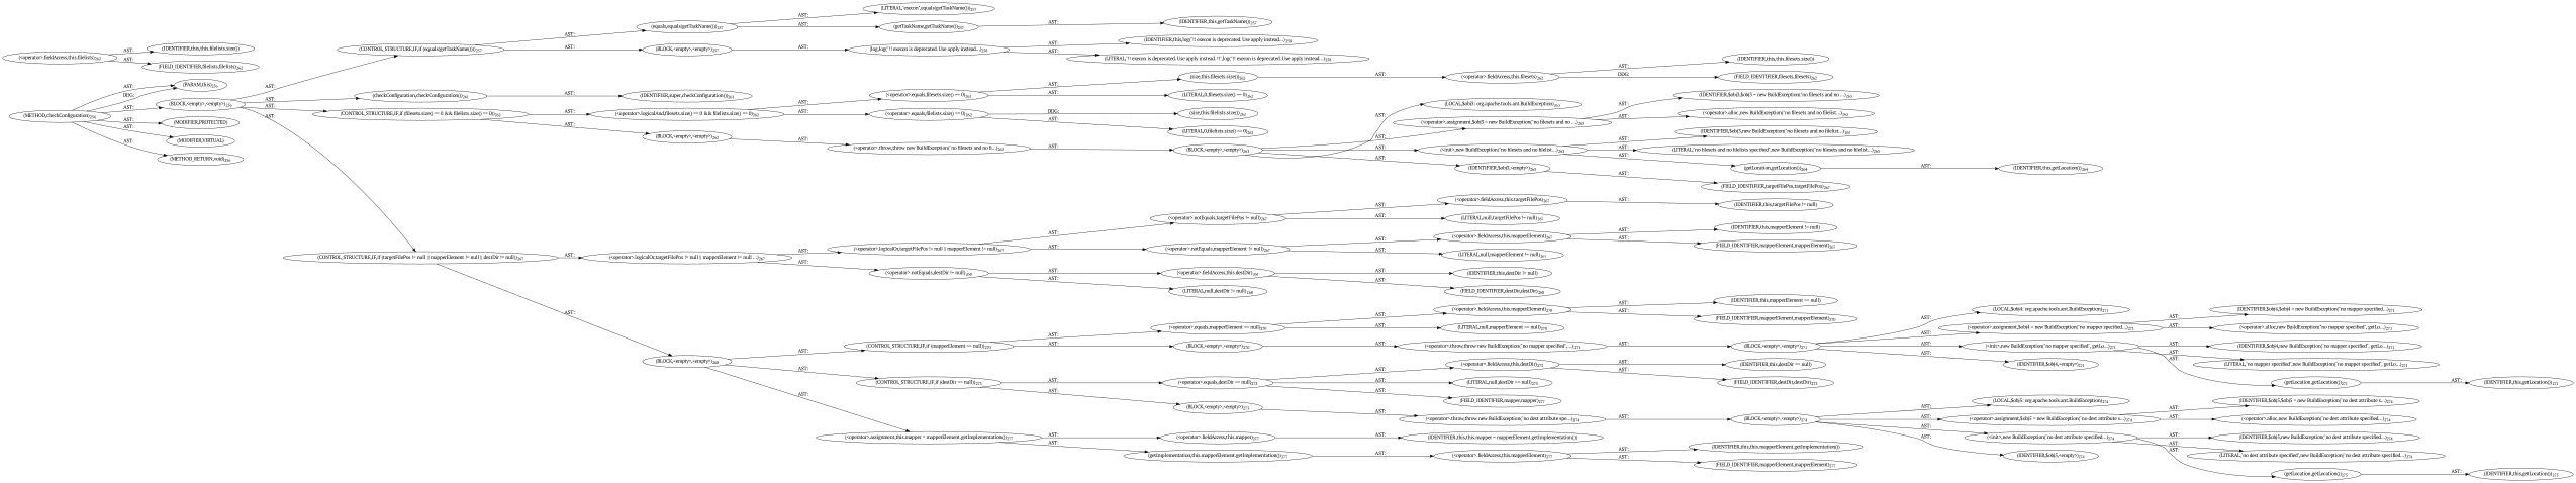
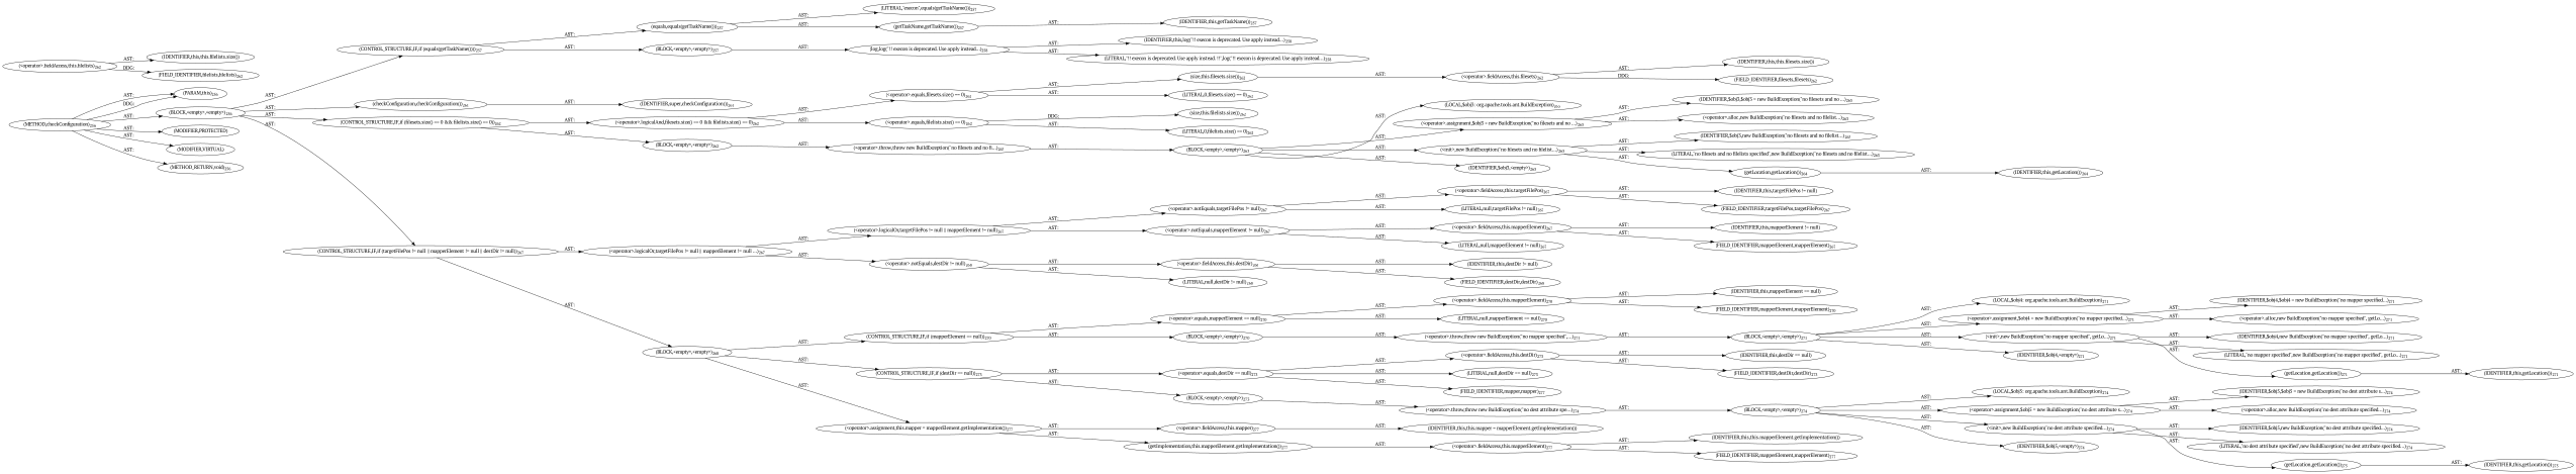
  digraph {
    fontname="PT Serif"
    rankdir=LR
    node [fontname="PT Serif"]
    edge [fontname="PT Serif"]
    n1 [label=<(METHOD,checkConfiguration)<SUB>256</SUB>>]
    n2 [label=<(PARAM,this)<SUB>256</SUB>>]
    n3 [label=<(BLOCK,&lt;empty&gt;,&lt;empty&gt;)<SUB>256</SUB>>]
    n4 [label=<(MODIFIER,PROTECTED)>]
    n5 [label=<(MODIFIER,VIRTUAL)>]
    n6 [label=<(METHOD_RETURN,void)<SUB>256</SUB>>]
    n7 [label=<(CONTROL_STRUCTURE,IF,if (equals(getTaskName())))<SUB>257</SUB>>]
    n8 [label=<(checkConfiguration,checkConfiguration())<SUB>261</SUB>>]
    n9 [label=<(CONTROL_STRUCTURE,IF,if (filesets.size() == 0 &amp;&amp; filelists.size() == 0))<SUB>262</SUB>>]
    n10 [label=<(CONTROL_STRUCTURE,IF,if (targetFilePos != null || mapperElement != null || destDir != null))<SUB>267</SUB>>]
    n11 [label=<(equals,equals(getTaskName()))<SUB>257</SUB>>]
    n12 [label=<(BLOCK,&lt;empty&gt;,&lt;empty&gt;)<SUB>257</SUB>>]
    n13 [label=<(IDENTIFIER,super,checkConfiguration())<SUB>261</SUB>>]
    n14 [label=<(&lt;operator&gt;.logicalAnd,filesets.size() == 0 &amp;&amp; filelists.size() == 0)<SUB>262</SUB>>]
    n15 [label=<(BLOCK,&lt;empty&gt;,&lt;empty&gt;)<SUB>262</SUB>>]
    n16 [label=<(&lt;operator&gt;.logicalOr,targetFilePos != null || mapperElement != null ...)<SUB>267</SUB>>]
    n17 [label=<(BLOCK,&lt;empty&gt;,&lt;empty&gt;)<SUB>268</SUB>>]
    n18 [label=<(LITERAL,&quot;execon&quot;,equals(getTaskName()))<SUB>257</SUB>>]
    n19 [label=<(getTaskName,getTaskName())<SUB>257</SUB>>]
    n20 [label=<(log,log(&quot;!! execon is deprecated. Use apply instead...)<SUB>258</SUB>>]
    n21 [label=<(IDENTIFIER,this,getTaskName())<SUB>257</SUB>>]
    n22 [label=<(IDENTIFIER,this,log(&quot;!! execon is deprecated. Use apply instead...)<SUB>258</SUB>>]
    n23 [label=<(LITERAL,&quot;!! execon is deprecated. Use apply instead. !!&quot;,log(&quot;!! execon is deprecated. Use apply instead...)<SUB>258</SUB>>]
    n24 [label=<(&lt;operator&gt;.equals,filesets.size() == 0)<SUB>262</SUB>>]
    n25 [label=<(&lt;operator&gt;.equals,filelists.size() == 0)<SUB>262</SUB>>]
    n26 [label=<(&lt;operator&gt;.throw,throw new BuildException(&quot;no filesets and no fi...)<SUB>263</SUB>>]
    n27 [label=<(size,this.filesets.size())<SUB>262</SUB>>]
    n28 [label=<(LITERAL,0,filesets.size() == 0)<SUB>262</SUB>>]
    n29 [label=<(size,this.filelists.size())<SUB>262</SUB>>]
    n30 [label=<(LITERAL,0,filelists.size() == 0)<SUB>262</SUB>>]
    n31 [label=<(&lt;operator&gt;.fieldAccess,this.filesets)<SUB>262</SUB>>]
    n32 [label=<(IDENTIFIER,this,this.filesets.size())>]
    n33 [label=<(FIELD_IDENTIFIER,filesets,filesets)<SUB>262</SUB>>]
    n34 [label=<(&lt;operator&gt;.fieldAccess,this.filelists)<SUB>262</SUB>>]
    n35 [label=<(IDENTIFIER,this,this.filelists.size())>]
    n36 [label=<(FIELD_IDENTIFIER,filelists,filelists)<SUB>262</SUB>>]
    n37 [label=<(BLOCK,&lt;empty&gt;,&lt;empty&gt;)<SUB>263</SUB>>]
    n38 [label=<(LOCAL,$obj3: org.apache.tools.ant.BuildException)<SUB>263</SUB>>]
    n39 [label=<(&lt;operator&gt;.assignment,$obj3 = new BuildException(&quot;no filesets and no ...)<SUB>263</SUB>>]
    n40 [label=<(&lt;init&gt;,new BuildException(&quot;no filesets and no filelist...)<SUB>263</SUB>>]
    n41 [label=<(IDENTIFIER,$obj3,&lt;empty&gt;)<SUB>263</SUB>>]
    n42 [label=<(IDENTIFIER,$obj3,$obj3 = new BuildException(&quot;no filesets and no ...)<SUB>263</SUB>>]
    n43 [label=<(&lt;operator&gt;.alloc,new BuildException(&quot;no filesets and no filelist...)<SUB>263</SUB>>]
    n44 [label=<(IDENTIFIER,$obj3,new BuildException(&quot;no filesets and no filelist...)<SUB>263</SUB>>]
    n45 [label=<(LITERAL,&quot;no filesets and no filelists specified&quot;,new BuildException(&quot;no filesets and no filelist...)<SUB>263</SUB>>]
    n46 [label=<(getLocation,getLocation())<SUB>264</SUB>>]
    n47 [label=<(IDENTIFIER,this,getLocation())<SUB>264</SUB>>]
    n48 [label=<(&lt;operator&gt;.logicalOr,targetFilePos != null || mapperElement != null)<SUB>267</SUB>>]
    n49 [label=<(&lt;operator&gt;.notEquals,destDir != null)<SUB>268</SUB>>]
    n50 [label=<(CONTROL_STRUCTURE,IF,if (mapperElement == null))<SUB>270</SUB>>]
    n51 [label=<(CONTROL_STRUCTURE,IF,if (destDir == null))<SUB>273</SUB>>]
    n52 [label=<(&lt;operator&gt;.assignment,this.mapper = mapperElement.getImplementation())<SUB>277</SUB>>]
    n53 [label=<(&lt;operator&gt;.notEquals,targetFilePos != null)<SUB>267</SUB>>]
    n54 [label=<(&lt;operator&gt;.notEquals,mapperElement != null)<SUB>267</SUB>>]
    n55 [label=<(&lt;operator&gt;.fieldAccess,this.destDir)<SUB>268</SUB>>]
    n56 [label=<(LITERAL,null,destDir != null)<SUB>268</SUB>>]
    n57 [label=<(&lt;operator&gt;.fieldAccess,this.targetFilePos)<SUB>267</SUB>>]
    n58 [label=<(LITERAL,null,targetFilePos != null)<SUB>267</SUB>>]
    n59 [label=<(&lt;operator&gt;.fieldAccess,this.mapperElement)<SUB>267</SUB>>]
    n60 [label=<(LITERAL,null,mapperElement != null)<SUB>267</SUB>>]
    n61 [label=<(IDENTIFIER,this,targetFilePos != null)>]
    n62 [label=<(FIELD_IDENTIFIER,targetFilePos,targetFilePos)<SUB>267</SUB>>]
    n63 [label=<(IDENTIFIER,this,mapperElement != null)>]
    n64 [label=<(FIELD_IDENTIFIER,mapperElement,mapperElement)<SUB>267</SUB>>]
    n65 [label=<(IDENTIFIER,this,destDir != null)>]
    n66 [label=<(FIELD_IDENTIFIER,destDir,destDir)<SUB>268</SUB>>]
    n67 [label=<(&lt;operator&gt;.equals,mapperElement == null)<SUB>270</SUB>>]
    n68 [label=<(BLOCK,&lt;empty&gt;,&lt;empty&gt;)<SUB>270</SUB>>]
    n69 [label=<(&lt;operator&gt;.equals,destDir == null)<SUB>273</SUB>>]
    n70 [label=<(BLOCK,&lt;empty&gt;,&lt;empty&gt;)<SUB>273</SUB>>]
    n71 [label=<(&lt;operator&gt;.fieldAccess,this.mapper)<SUB>277</SUB>>]
    n72 [label=<(getImplementation,this.mapperElement.getImplementation())<SUB>277</SUB>>]
    n73 [label=<(&lt;operator&gt;.fieldAccess,this.mapperElement)<SUB>270</SUB>>]
    n74 [label=<(LITERAL,null,mapperElement == null)<SUB>270</SUB>>]
    n75 [label=<(&lt;operator&gt;.throw,throw new BuildException(&quot;no mapper specified&quot;,...)<SUB>271</SUB>>]
    n76 [label=<(IDENTIFIER,this,mapperElement == null)>]
    n77 [label=<(FIELD_IDENTIFIER,mapperElement,mapperElement)<SUB>270</SUB>>]
    n78 [label=<(BLOCK,&lt;empty&gt;,&lt;empty&gt;)<SUB>271</SUB>>]
    n79 [label=<(LOCAL,$obj4: org.apache.tools.ant.BuildException)<SUB>271</SUB>>]
    n80 [label=<(&lt;operator&gt;.assignment,$obj4 = new BuildException(&quot;no mapper specified...)<SUB>271</SUB>>]
    n81 [label=<(&lt;init&gt;,new BuildException(&quot;no mapper specified&quot;, getLo...)<SUB>271</SUB>>]
    n82 [label=<(IDENTIFIER,$obj4,&lt;empty&gt;)<SUB>271</SUB>>]
    n83 [label=<(IDENTIFIER,$obj4,$obj4 = new BuildException(&quot;no mapper specified...)<SUB>271</SUB>>]
    n84 [label=<(&lt;operator&gt;.alloc,new BuildException(&quot;no mapper specified&quot;, getLo...)<SUB>271</SUB>>]
    n85 [label=<(IDENTIFIER,$obj4,new BuildException(&quot;no mapper specified&quot;, getLo...)<SUB>271</SUB>>]
    n86 [label=<(LITERAL,&quot;no mapper specified&quot;,new BuildException(&quot;no mapper specified&quot;, getLo...)<SUB>271</SUB>>]
    n87 [label=<(getLocation,getLocation())<SUB>271</SUB>>]
    n88 [label=<(IDENTIFIER,this,getLocation())<SUB>271</SUB>>]
    n89 [label=<(&lt;operator&gt;.fieldAccess,this.destDir)<SUB>273</SUB>>]
    n90 [label=<(LITERAL,null,destDir == null)<SUB>273</SUB>>]
    n91 [label=<(FIELD_IDENTIFIER,mapper,mapper)<SUB>277</SUB>>]
    n92 [label=<(&lt;operator&gt;.throw,throw new BuildException(&quot;no dest attribute spe...)<SUB>274</SUB>>]
    n93 [label=<(IDENTIFIER,this,destDir == null)>]
    n94 [label=<(FIELD_IDENTIFIER,destDir,destDir)<SUB>273</SUB>>]
    n95 [label=<(BLOCK,&lt;empty&gt;,&lt;empty&gt;)<SUB>274</SUB>>]
    n96 [label=<(LOCAL,$obj5: org.apache.tools.ant.BuildException)<SUB>274</SUB>>]
    n97 [label=<(&lt;operator&gt;.assignment,$obj5 = new BuildException(&quot;no dest attribute s...)<SUB>274</SUB>>]
    n98 [label=<(&lt;init&gt;,new BuildException(&quot;no dest attribute specified...)<SUB>274</SUB>>]
    n99 [label=<(IDENTIFIER,$obj5,&lt;empty&gt;)<SUB>274</SUB>>]
    n100 [label=<(IDENTIFIER,$obj5,$obj5 = new BuildException(&quot;no dest attribute s...)<SUB>274</SUB>>]
    n101 [label=<(&lt;operator&gt;.alloc,new BuildException(&quot;no dest attribute specified...)<SUB>274</SUB>>]
    n102 [label=<(IDENTIFIER,$obj5,new BuildException(&quot;no dest attribute specified...)<SUB>274</SUB>>]
    n103 [label=<(LITERAL,&quot;no dest attribute specified&quot;,new BuildException(&quot;no dest attribute specified...)<SUB>274</SUB>>]
    n104 [label=<(getLocation,getLocation())<SUB>275</SUB>>]
    n105 [label=<(IDENTIFIER,this,getLocation())<SUB>275</SUB>>]
    n106 [label=<(IDENTIFIER,this,this.mapper = mapperElement.getImplementation())>]
    n107 [label=<(&lt;operator&gt;.fieldAccess,this.mapperElement)<SUB>277</SUB>>]
    n108 [label=<(IDENTIFIER,this,this.mapperElement.getImplementation())>]
    n109 [label=<(FIELD_IDENTIFIER,mapperElement,mapperElement)<SUB>277</SUB>>]
    n1 -> n2 [label="AST: "]
    n1 -> n2 [label="DDG: "]
    n1 -> n3 [label="AST: "]
    n1 -> n4 [label="AST: "]
    n1 -> n5 [label="AST: "]
    n1 -> n6 [label="AST: "]
    n3 -> n7 [label="AST: "]
    n3 -> n8 [label="AST: "]
    n3 -> n9 [label="AST: "]
    n3 -> n10 [label="AST: "]
    n7 -> n11 [label="AST: "]
    n7 -> n12 [label="AST: "]
    n8 -> n13 [label="AST: "]
    n9 -> n14 [label="AST: "]
    n9 -> n15 [label="AST: "]
    n10 -> n16 [label="AST: "]
    n10 -> n17 [label="AST: "]
    n11 -> n18 [label="AST: "]
    n11 -> n19 [label="AST: "]
    n12 -> n20 [label="AST: "]
    n14 -> n24 [label="AST: "]
    n14 -> n25 [label="AST: "]
    n15 -> n26 [label="AST: "]
    n16 -> n48 [label="AST: "]
    n16 -> n49 [label="AST: "]
    n17 -> n50 [label="AST: "]
    n17 -> n51 [label="AST: "]
    n17 -> n52 [label="AST: "]
    n19 -> n21 [label="AST: "]
    n20 -> n22 [label="AST: "]
    n20 -> n23 [label="AST: "]
    n24 -> n27 [label="AST: "]
    n24 -> n28 [label="AST: "]
    n25 -> n29 [label="DDG: "]
    n25 -> n30 [label="AST: "]
    n26 -> n37 [label="AST: "]
    n27 -> n31 [label="AST: "]
    n31 -> n32 [label="AST: "]
    n31 -> n33 [label="DDG: "]
    n34 -> n35 [label="AST: "]
-   n34 -> n36 [label="AST: "]
+   n34 -> n36 [label="DDG: "]
    n37 -> n38 [label="AST: "]
    n37 -> n39 [label="AST: "]
    n37 -> n40 [label="AST: "]
    n37 -> n41 [label="AST: "]
    n39 -> n42 [label="AST: "]
    n39 -> n43 [label="AST: "]
    n40 -> n44 [label="AST: "]
    n40 -> n45 [label="AST: "]
    n40 -> n46 [label="AST: "]
    n46 -> n47 [label="AST: "]
    n48 -> n53 [label="AST: "]
    n48 -> n54 [label="AST: "]
    n49 -> n55 [label="AST: "]
    n49 -> n56 [label="AST: "]
    n50 -> n67 [label="AST: "]
    n50 -> n68 [label="AST: "]
    n51 -> n69 [label="AST: "]
    n51 -> n70 [label="AST: "]
    n52 -> n71 [label="AST: "]
    n52 -> n72 [label="AST: "]
    n53 -> n57 [label="AST: "]
    n53 -> n58 [label="AST: "]
    n54 -> n59 [label="AST: "]
    n54 -> n60 [label="AST: "]
    n55 -> n65 [label="AST: "]
    n55 -> n66 [label="AST: "]
    n57 -> n61 [label="AST: "]
-   n41 -> n62 [label="AST: "]
+   n57 -> n62 [label="AST: "]
    n59 -> n63 [label="AST: "]
    n59 -> n64 [label="AST: "]
    n67 -> n73 [label="AST: "]
    n67 -> n74 [label="AST: "]
    n68 -> n75 [label="AST: "]
    n69 -> n89 [label="AST: "]
    n69 -> n90 [label="AST: "]
    n69 -> n91 [label="AST: "]
    n70 -> n92 [label="AST: "]
    n71 -> n106 [label="AST: "]
    n72 -> n107 [label="AST: "]
    n73 -> n76 [label="AST: "]
    n73 -> n77 [label="AST: "]
    n75 -> n78 [label="AST: "]
    n78 -> n79 [label="AST: "]
    n78 -> n80 [label="AST: "]
    n78 -> n81 [label="AST: "]
    n78 -> n82 [label="AST: "]
    n80 -> n83 [label="AST: "]
    n80 -> n84 [label="AST: "]
    n81 -> n85 [label="AST: "]
    n81 -> n86 [label="AST: "]
    n81 -> n87 [label="AST: "]
    n87 -> n88 [label="AST: "]
    n89 -> n93 [label="AST: "]
    n89 -> n94 [label="AST: "]
    n92 -> n95 [label="AST: "]
    n95 -> n96 [label="AST: "]
    n95 -> n97 [label="AST: "]
    n95 -> n98 [label="AST: "]
    n95 -> n99 [label="AST: "]
    n97 -> n100 [label="AST: "]
    n97 -> n101 [label="AST: "]
    n98 -> n102 [label="AST: "]
    n98 -> n103 [label="AST: "]
    n98 -> n104 [label="AST: "]
    n104 -> n105 [label="AST: "]
    n107 -> n108 [label="AST: "]
    n107 -> n109 [label="AST: "]
  }
